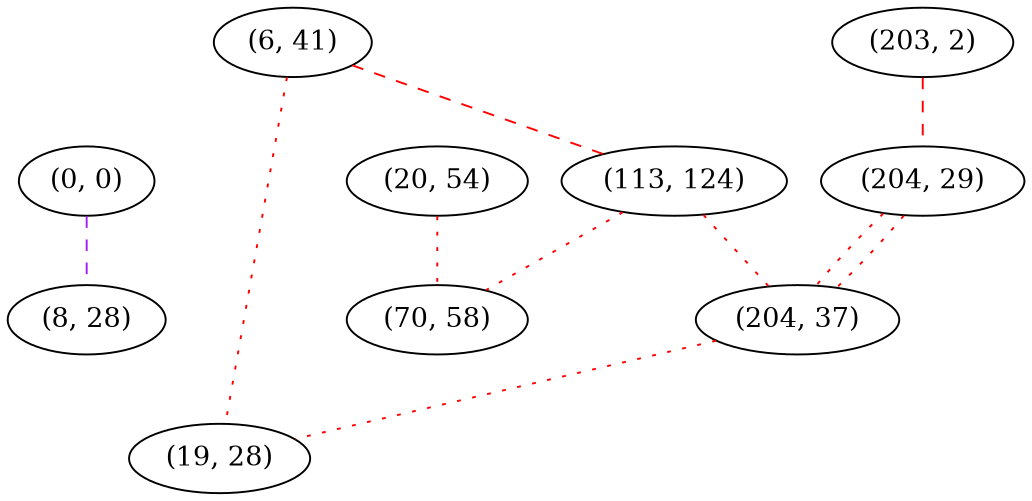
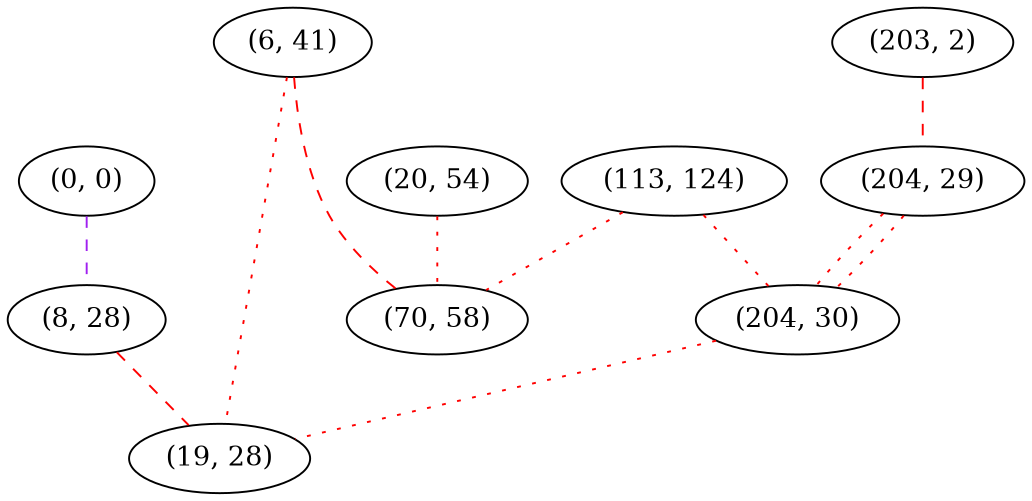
  graph {
    edge [color=red style=dotted weight=1]
    "(0, 0)"
    "(8, 28)"
    "(19, 28)"
    n4 [label="(6, 41)"]
    n5 [label="(70, 58)"]
    "(113, 124)"
-   "(204, 30)" [label="(204, 37)"]
+   "(204, 30)"
    "(203, 2)"
    "(204, 29)"
    n10 [label="(20, 54)"]
    "(0, 0)" -- "(8, 28)" [color=purple style=dashed weight=4]
+   "(8, 28)" -- "(19, 28)" [style=dashed]
    n4 -- "(19, 28)"
-   n4 -- "(113, 124)" [style=dashed]
+   n4 -- n5 [style=dashed]
    "(113, 124)" -- n5
    "(113, 124)" -- "(204, 30)"
    "(204, 30)" -- "(19, 28)"
    "(203, 2)" -- "(204, 29)" [style=dashed]
    "(204, 29)" -- "(204, 30)"
    "(204, 29)" -- "(204, 30)"
    n10 -- n5
  }
